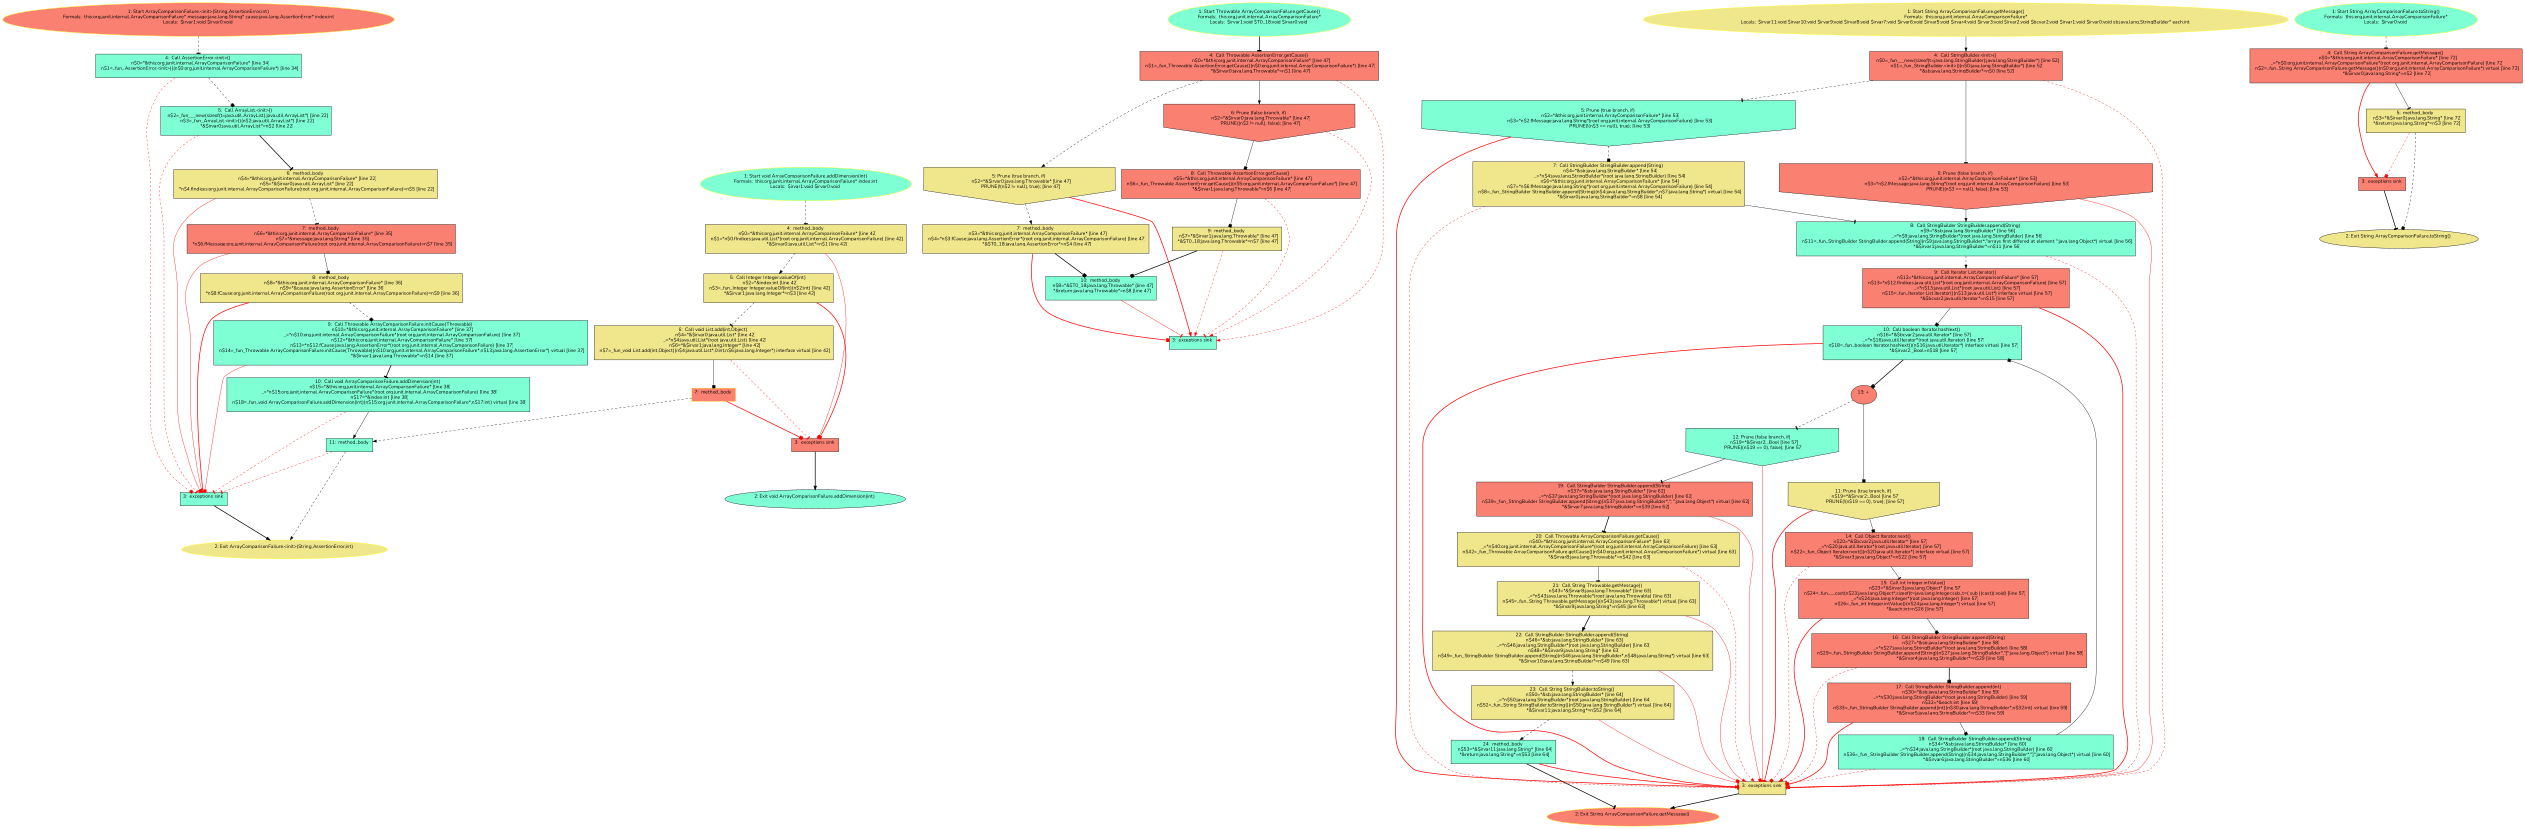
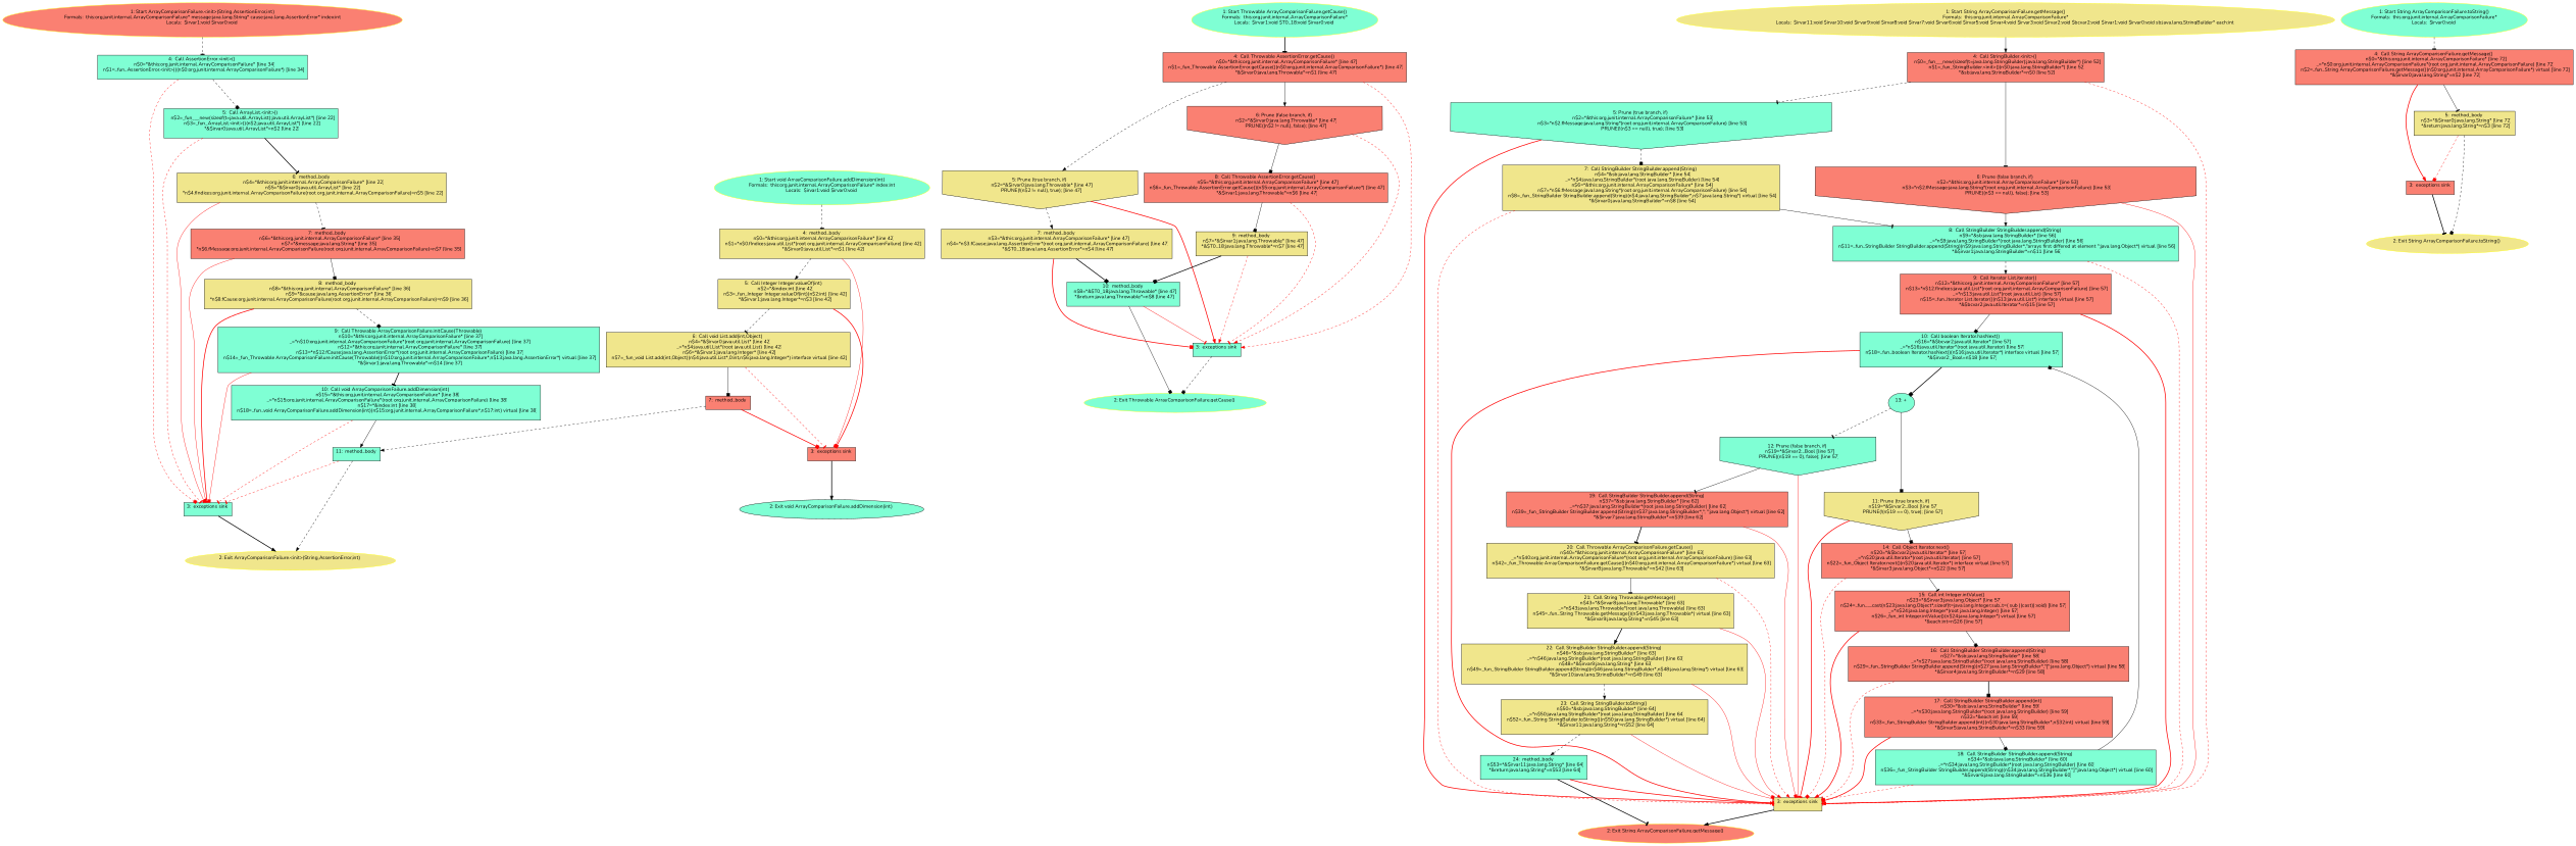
  digraph {
    fontname=Nunito
    node [fillcolor=aquamarine fontname=Nunito style=filled shape=box]
    edge [arrowhead=tee fontname=Nunito style=dashed]
    n1 [color=yellow fillcolor=salmon label="1: Start ArrayComparisonFailure.<init>(String,AssertionError,int)\nFormals:  this:org.junit.internal.ArrayComparisonFailure* message:java.lang.String* cause:java.lang.AssertionError* index:int\nLocals:  $irvar1:void $irvar0:void \n  " shape=""]
    n2 [label="4:  Call AssertionError.<init>() \n   n$0=*&this:org.junit.internal.ArrayComparisonFailure* [line 34]\n  n$1=_fun_AssertionError.<init>()(n$0:org.junit.internal.ArrayComparisonFailure*) [line 34]\n "]
    n3 [label="3:  exceptions sink \n  "]
    n4 [label="5:  Call ArrayList.<init>() \n   n$2=_fun___new(sizeof(t=java.util.ArrayList):java.util.ArrayList*) [line 22]\n  n$3=_fun_ArrayList.<init>()(n$2:java.util.ArrayList*) [line 22]\n  *&$irvar0:java.util.ArrayList*=n$2 [line 22]\n "]
    n5 [color=yellow fillcolor=khaki label="2: Exit ArrayComparisonFailure.<init>(String,AssertionError,int) \n  " shape=""]
    n6 [fillcolor=khaki label="6:  method_body \n   n$4=*&this:org.junit.internal.ArrayComparisonFailure* [line 22]\n  n$5=*&$irvar0:java.util.ArrayList* [line 22]\n  *n$4.fIndices:org.junit.internal.ArrayComparisonFailure(root org.junit.internal.ArrayComparisonFailure)=n$5 [line 22]\n "]
    n7 [fillcolor=salmon label="7:  method_body \n   n$6=*&this:org.junit.internal.ArrayComparisonFailure* [line 35]\n  n$7=*&message:java.lang.String* [line 35]\n  *n$6.fMessage:org.junit.internal.ArrayComparisonFailure(root org.junit.internal.ArrayComparisonFailure)=n$7 [line 35]\n "]
    n8 [fillcolor=khaki label="8:  method_body \n   n$8=*&this:org.junit.internal.ArrayComparisonFailure* [line 36]\n  n$9=*&cause:java.lang.AssertionError* [line 36]\n  *n$8.fCause:org.junit.internal.ArrayComparisonFailure(root org.junit.internal.ArrayComparisonFailure)=n$9 [line 36]\n "]
    n9 [label="9:  Call Throwable ArrayComparisonFailure.initCause(Throwable) \n   n$10=*&this:org.junit.internal.ArrayComparisonFailure* [line 37]\n  _=*n$10:org.junit.internal.ArrayComparisonFailure*(root org.junit.internal.ArrayComparisonFailure) [line 37]\n  n$12=*&this:org.junit.internal.ArrayComparisonFailure* [line 37]\n  n$13=*n$12.fCause:java.lang.AssertionError*(root org.junit.internal.ArrayComparisonFailure) [line 37]\n  n$14=_fun_Throwable ArrayComparisonFailure.initCause(Throwable)(n$10:org.junit.internal.ArrayComparisonFailure*,n$13:java.lang.AssertionError*) virtual [line 37]\n  *&$irvar1:java.lang.Throwable*=n$14 [line 37]\n "]
    n10 [label="10:  Call void ArrayComparisonFailure.addDimension(int) \n   n$15=*&this:org.junit.internal.ArrayComparisonFailure* [line 38]\n  _=*n$15:org.junit.internal.ArrayComparisonFailure*(root org.junit.internal.ArrayComparisonFailure) [line 38]\n  n$17=*&index:int [line 38]\n  n$18=_fun_void ArrayComparisonFailure.addDimension(int)(n$15:org.junit.internal.ArrayComparisonFailure*,n$17:int) virtual [line 38]\n "]
    n11 [label="11:  method_body \n  "]
    n12 [color=yellow label="1: Start void ArrayComparisonFailure.addDimension(int)\nFormals:  this:org.junit.internal.ArrayComparisonFailure* index:int\nLocals:  $irvar1:void $irvar0:void \n  " shape=""]
    n13 [fillcolor=khaki label="4:  method_body \n   n$0=*&this:org.junit.internal.ArrayComparisonFailure* [line 42]\n  n$1=*n$0.fIndices:java.util.List*(root org.junit.internal.ArrayComparisonFailure) [line 42]\n  *&$irvar0:java.util.List*=n$1 [line 42]\n "]
    n14 [fillcolor=salmon label="3:  exceptions sink \n  "]
    n15 [fillcolor=khaki label="5:  Call Integer Integer.valueOf(int) \n   n$2=*&index:int [line 42]\n  n$3=_fun_Integer Integer.valueOf(int)(n$2:int) [line 42]\n  *&$irvar1:java.lang.Integer*=n$3 [line 42]\n "]
    n16 [color=black label="2: Exit void ArrayComparisonFailure.addDimension(int) \n  " shape=""]
    n17 [fillcolor=khaki label="6:  Call void List.add(int,Object) \n   n$4=*&$irvar0:java.util.List* [line 42]\n  _=*n$4:java.util.List*(root java.util.List) [line 42]\n  n$6=*&$irvar1:java.lang.Integer* [line 42]\n  n$7=_fun_void List.add(int,Object)(n$4:java.util.List*,0:int,n$6:java.lang.Integer*) interface virtual [line 42]\n "]
-   n18 [fillcolor=salmon label="7:  method_body \n  " color=yellow]
+   n18 [fillcolor=salmon label="7:  method_body \n  "]
    n19 [color=yellow label="1: Start Throwable ArrayComparisonFailure.getCause()\nFormals:  this:org.junit.internal.ArrayComparisonFailure*\nLocals:  $irvar1:void $T0_18:void $irvar0:void \n  " shape=""]
    n20 [fillcolor=salmon label="4:  Call Throwable AssertionError.getCause() \n   n$0=*&this:org.junit.internal.ArrayComparisonFailure* [line 47]\n  n$1=_fun_Throwable AssertionError.getCause()(n$0:org.junit.internal.ArrayComparisonFailure*) [line 47]\n  *&$irvar0:java.lang.Throwable*=n$1 [line 47]\n "]
    n21 [label="3:  exceptions sink \n  "]
    n22 [fillcolor=khaki label="5: Prune (true branch, if) \n   n$2=*&$irvar0:java.lang.Throwable* [line 47]\n  PRUNE(!(n$2 != null), true); [line 47]\n " shape=invhouse]
    n23 [fillcolor=salmon label="6: Prune (false branch, if) \n   n$2=*&$irvar0:java.lang.Throwable* [line 47]\n  PRUNE((n$2 != null), false); [line 47]\n " shape=invhouse]
+   n24 [color=yellow label="2: Exit Throwable ArrayComparisonFailure.getCause() \n  " shape=""]
    n25 [fillcolor=khaki label="7:  method_body \n   n$3=*&this:org.junit.internal.ArrayComparisonFailure* [line 47]\n  n$4=*n$3.fCause:java.lang.AssertionError*(root org.junit.internal.ArrayComparisonFailure) [line 47]\n  *&$T0_18:java.lang.AssertionError*=n$4 [line 47]\n "]
    n26 [fillcolor=salmon label="8:  Call Throwable AssertionError.getCause() \n   n$5=*&this:org.junit.internal.ArrayComparisonFailure* [line 47]\n  n$6=_fun_Throwable AssertionError.getCause()(n$5:org.junit.internal.ArrayComparisonFailure*) [line 47]\n  *&$irvar1:java.lang.Throwable*=n$6 [line 47]\n "]
    n27 [label="10:  method_body \n   n$8=*&$T0_18:java.lang.Throwable* [line 47]\n  *&return:java.lang.Throwable*=n$8 [line 47]\n "]
    n28 [fillcolor=khaki label="9:  method_body \n   n$7=*&$irvar1:java.lang.Throwable* [line 47]\n  *&$T0_18:java.lang.Throwable*=n$7 [line 47]\n "]
    n29 [color=yellow fillcolor=khaki label="1: Start String ArrayComparisonFailure.getMessage()\nFormals:  this:org.junit.internal.ArrayComparisonFailure*\nLocals:  $irvar11:void $irvar10:void $irvar9:void $irvar8:void $irvar7:void $irvar6:void $irvar5:void $irvar4:void $irvar3:void $irvar2:void $bcvar2:void $irvar1:void $irvar0:void sb:java.lang.StringBuilder* each:int \n  " shape=""]
    n30 [fillcolor=salmon label="4:  Call StringBuilder.<init>() \n   n$0=_fun___new(sizeof(t=java.lang.StringBuilder):java.lang.StringBuilder*) [line 52]\n  n$1=_fun_StringBuilder.<init>()(n$0:java.lang.StringBuilder*) [line 52]\n  *&sb:java.lang.StringBuilder*=n$0 [line 52]\n "]
    n31 [fillcolor=khaki label="3:  exceptions sink \n  "]
    n32 [label="5: Prune (true branch, if) \n   n$2=*&this:org.junit.internal.ArrayComparisonFailure* [line 53]\n  n$3=*n$2.fMessage:java.lang.String*(root org.junit.internal.ArrayComparisonFailure) [line 53]\n  PRUNE(!(n$3 == null), true); [line 53]\n " shape=invhouse]
    n33 [fillcolor=salmon label="6: Prune (false branch, if) \n   n$2=*&this:org.junit.internal.ArrayComparisonFailure* [line 53]\n  n$3=*n$2.fMessage:java.lang.String*(root org.junit.internal.ArrayComparisonFailure) [line 53]\n  PRUNE((n$3 == null), false); [line 53]\n " shape=invhouse]
    n34 [color=yellow fillcolor=salmon label="2: Exit String ArrayComparisonFailure.getMessage() \n  " shape=""]
    n35 [fillcolor=khaki label="7:  Call StringBuilder StringBuilder.append(String) \n   n$4=*&sb:java.lang.StringBuilder* [line 54]\n  _=*n$4:java.lang.StringBuilder*(root java.lang.StringBuilder) [line 54]\n  n$6=*&this:org.junit.internal.ArrayComparisonFailure* [line 54]\n  n$7=*n$6.fMessage:java.lang.String*(root org.junit.internal.ArrayComparisonFailure) [line 54]\n  n$8=_fun_StringBuilder StringBuilder.append(String)(n$4:java.lang.StringBuilder*,n$7:java.lang.String*) virtual [line 54]\n  *&$irvar0:java.lang.StringBuilder*=n$8 [line 54]\n "]
    n36 [label="8:  Call StringBuilder StringBuilder.append(String) \n   n$9=*&sb:java.lang.StringBuilder* [line 56]\n  _=*n$9:java.lang.StringBuilder*(root java.lang.StringBuilder) [line 56]\n  n$11=_fun_StringBuilder StringBuilder.append(String)(n$9:java.lang.StringBuilder*,\"arrays first differed at element \":java.lang.Object*) virtual [line 56]\n  *&$irvar1:java.lang.StringBuilder*=n$11 [line 56]\n "]
    n37 [fillcolor=salmon label="9:  Call Iterator List.iterator() \n   n$12=*&this:org.junit.internal.ArrayComparisonFailure* [line 57]\n  n$13=*n$12.fIndices:java.util.List*(root org.junit.internal.ArrayComparisonFailure) [line 57]\n  _=*n$13:java.util.List*(root java.util.List) [line 57]\n  n$15=_fun_Iterator List.iterator()(n$13:java.util.List*) interface virtual [line 57]\n  *&$bcvar2:java.util.Iterator*=n$15 [line 57]\n "]
    n38 [label="10:  Call boolean Iterator.hasNext() \n   n$16=*&$bcvar2:java.util.Iterator* [line 57]\n  _=*n$16:java.util.Iterator*(root java.util.Iterator) [line 57]\n  n$18=_fun_boolean Iterator.hasNext()(n$16:java.util.Iterator*) interface virtual [line 57]\n  *&$irvar2:_Bool=n$18 [line 57]\n "]
-   n39 [fillcolor=salmon label="13: + \n  " shape=""]
+   n39 [label="13: + \n  " shape=""]
    n40 [fillcolor=khaki label="11: Prune (true branch, if) \n   n$19=*&$irvar2:_Bool [line 57]\n  PRUNE(!(n$19 == 0), true); [line 57]\n " shape=invhouse]
    n41 [label="12: Prune (false branch, if) \n   n$19=*&$irvar2:_Bool [line 57]\n  PRUNE((n$19 == 0), false); [line 57]\n " shape=invhouse]
    n42 [fillcolor=salmon label="14:  Call Object Iterator.next() \n   n$20=*&$bcvar2:java.util.Iterator* [line 57]\n  _=*n$20:java.util.Iterator*(root java.util.Iterator) [line 57]\n  n$22=_fun_Object Iterator.next()(n$20:java.util.Iterator*) interface virtual [line 57]\n  *&$irvar3:java.lang.Object*=n$22 [line 57]\n "]
    n43 [fillcolor=salmon label="19:  Call StringBuilder StringBuilder.append(String) \n   n$37=*&sb:java.lang.StringBuilder* [line 62]\n  _=*n$37:java.lang.StringBuilder*(root java.lang.StringBuilder) [line 62]\n  n$39=_fun_StringBuilder StringBuilder.append(String)(n$37:java.lang.StringBuilder*,\"; \":java.lang.Object*) virtual [line 62]\n  *&$irvar7:java.lang.StringBuilder*=n$39 [line 62]\n "]
    n44 [fillcolor=salmon label="15:  Call int Integer.intValue() \n   n$23=*&$irvar3:java.lang.Object* [line 57]\n  n$24=_fun___cast(n$23:java.lang.Object*,sizeof(t=java.lang.Integer;sub_t=( sub )(cast)):void) [line 57]\n  _=*n$24:java.lang.Integer*(root java.lang.Integer) [line 57]\n  n$26=_fun_int Integer.intValue()(n$24:java.lang.Integer*) virtual [line 57]\n  *&each:int=n$26 [line 57]\n "]
    n45 [fillcolor=salmon label="16:  Call StringBuilder StringBuilder.append(String) \n   n$27=*&sb:java.lang.StringBuilder* [line 58]\n  _=*n$27:java.lang.StringBuilder*(root java.lang.StringBuilder) [line 58]\n  n$29=_fun_StringBuilder StringBuilder.append(String)(n$27:java.lang.StringBuilder*,\"[\":java.lang.Object*) virtual [line 58]\n  *&$irvar4:java.lang.StringBuilder*=n$29 [line 58]\n "]
    n46 [fillcolor=khaki label="20:  Call Throwable ArrayComparisonFailure.getCause() \n   n$40=*&this:org.junit.internal.ArrayComparisonFailure* [line 63]\n  _=*n$40:org.junit.internal.ArrayComparisonFailure*(root org.junit.internal.ArrayComparisonFailure) [line 63]\n  n$42=_fun_Throwable ArrayComparisonFailure.getCause()(n$40:org.junit.internal.ArrayComparisonFailure*) virtual [line 63]\n  *&$irvar8:java.lang.Throwable*=n$42 [line 63]\n "]
    n47 [fillcolor=khaki label="21:  Call String Throwable.getMessage() \n   n$43=*&$irvar8:java.lang.Throwable* [line 63]\n  _=*n$43:java.lang.Throwable*(root java.lang.Throwable) [line 63]\n  n$45=_fun_String Throwable.getMessage()(n$43:java.lang.Throwable*) virtual [line 63]\n  *&$irvar9:java.lang.String*=n$45 [line 63]\n "]
    n48 [fillcolor=salmon label="17:  Call StringBuilder StringBuilder.append(int) \n   n$30=*&sb:java.lang.StringBuilder* [line 59]\n  _=*n$30:java.lang.StringBuilder*(root java.lang.StringBuilder) [line 59]\n  n$32=*&each:int [line 59]\n  n$33=_fun_StringBuilder StringBuilder.append(int)(n$30:java.lang.StringBuilder*,n$32:int) virtual [line 59]\n  *&$irvar5:java.lang.StringBuilder*=n$33 [line 59]\n "]
    n49 [label="18:  Call StringBuilder StringBuilder.append(String) \n   n$34=*&sb:java.lang.StringBuilder* [line 60]\n  _=*n$34:java.lang.StringBuilder*(root java.lang.StringBuilder) [line 60]\n  n$36=_fun_StringBuilder StringBuilder.append(String)(n$34:java.lang.StringBuilder*,\"]\":java.lang.Object*) virtual [line 60]\n  *&$irvar6:java.lang.StringBuilder*=n$36 [line 60]\n "]
    n50 [fillcolor=khaki label="22:  Call StringBuilder StringBuilder.append(String) \n   n$46=*&sb:java.lang.StringBuilder* [line 63]\n  _=*n$46:java.lang.StringBuilder*(root java.lang.StringBuilder) [line 63]\n  n$48=*&$irvar9:java.lang.String* [line 63]\n  n$49=_fun_StringBuilder StringBuilder.append(String)(n$46:java.lang.StringBuilder*,n$48:java.lang.String*) virtual [line 63]\n  *&$irvar10:java.lang.StringBuilder*=n$49 [line 63]\n "]
    n51 [fillcolor=khaki label="23:  Call String StringBuilder.toString() \n   n$50=*&sb:java.lang.StringBuilder* [line 64]\n  _=*n$50:java.lang.StringBuilder*(root java.lang.StringBuilder) [line 64]\n  n$52=_fun_String StringBuilder.toString()(n$50:java.lang.StringBuilder*) virtual [line 64]\n  *&$irvar11:java.lang.String*=n$52 [line 64]\n "]
    n52 [label="24:  method_body \n   n$53=*&$irvar11:java.lang.String* [line 64]\n  *&return:java.lang.String*=n$53 [line 64]\n "]
    n53 [color=yellow label="1: Start String ArrayComparisonFailure.toString()\nFormals:  this:org.junit.internal.ArrayComparisonFailure*\nLocals:  $irvar0:void \n  " shape=""]
    n54 [fillcolor=salmon label="4:  Call String ArrayComparisonFailure.getMessage() \n   n$0=*&this:org.junit.internal.ArrayComparisonFailure* [line 72]\n  _=*n$0:org.junit.internal.ArrayComparisonFailure*(root org.junit.internal.ArrayComparisonFailure) [line 72]\n  n$2=_fun_String ArrayComparisonFailure.getMessage()(n$0:org.junit.internal.ArrayComparisonFailure*) virtual [line 72]\n  *&$irvar0:java.lang.String*=n$2 [line 72]\n "]
    n55 [fillcolor=salmon label="3:  exceptions sink \n  "]
    n56 [fillcolor=khaki label="5:  method_body \n   n$3=*&$irvar0:java.lang.String* [line 72]\n  *&return:java.lang.String*=n$3 [line 72]\n "]
-   n57 [color=black fillcolor=khaki label="2: Exit String ArrayComparisonFailure.toString() \n  " shape=""]
+   n57 [color=yellow fillcolor=khaki label="2: Exit String ArrayComparisonFailure.toString() \n  " shape=""]
    n1 -> n2
    n2 -> n3 [arrowhead=box color=red]
    n2 -> n4 [arrowhead=box]
    n3 -> n5 [arrowhead=normal style=bold]
    n4 -> n3 [color=red]
    n4 -> n6 [style=bold]
    n6 -> n3 [arrowhead=box color=red style=solid]
    n6 -> n7
    n7 -> n3 [arrowhead=normal color=red style=solid]
    n7 -> n8 [arrowhead=box style=solid]
    n8 -> n3 [color=red style=bold]
    n8 -> n9 [arrowhead=box]
    n9 -> n3 [arrowhead=box color=red style=solid]
    n9 -> n10 [style=bold]
    n10 -> n3 [color=red]
    n10 -> n11 [arrowhead=normal style=solid]
    n11 -> n3 [color=red]
    n11 -> n5 [arrowhead=normal]
    n12 -> n13
    n13 -> n14 [arrowhead=box color=red style=solid]
    n13 -> n15 [arrowhead=normal]
    n14 -> n16 [arrowhead=normal style=bold]
    n15 -> n14 [arrowhead=box color=red style=bold]
    n15 -> n17
    n17 -> n14 [color=red]
    n17 -> n18 [arrowhead=box style=solid]
    n18 -> n11 [arrowhead=normal]
    n18 -> n14 [arrowhead=box color=red style=bold]
    n19 -> n20 [style=bold]
    n20 -> n21 [arrowhead=normal color=red]
    n20 -> n22 [arrowhead=normal]
    n20 -> n23 [arrowhead=normal style=solid]
+   n21 -> n24 [arrowhead=box]
    n22 -> n21 [arrowhead=normal color=red style=bold]
    n22 -> n25 [arrowhead=normal]
    n23 -> n21 [arrowhead=normal color=red]
    n23 -> n26 [arrowhead=box style=solid]
    n25 -> n21 [arrowhead=box color=red style=bold]
    n25 -> n27 [arrowhead=box style=bold]
    n26 -> n21 [color=red]
    n26 -> n28 [arrowhead=box style=solid]
    n27 -> n21 [color=red style=solid]
+   n27 -> n24 [arrowhead=box style=solid]
    n28 -> n21 [arrowhead=normal color=red]
    n28 -> n27 [arrowhead=box style=bold]
    n29 -> n30 [arrowhead=normal style=solid]
    n30 -> n31 [arrowhead=normal color=red]
    n30 -> n32
    n30 -> n33 [style=solid]
    n31 -> n34 [arrowhead=normal style=bold]
    n32 -> n31 [color=red style=bold]
    n32 -> n35 [arrowhead=box]
    n33 -> n31 [color=red style=solid]
    n33 -> n36 [arrowhead=normal style=solid]
    n35 -> n31 [color=red]
    n35 -> n36 [style=solid]
    n36 -> n31 [arrowhead=normal color=red]
    n36 -> n37 [arrowhead=normal]
    n37 -> n31 [arrowhead=normal color=red style=bold]
    n37 -> n38 [arrowhead=box style=solid]
    n38 -> n31 [arrowhead=normal color=red style=bold]
    n38 -> n39 [arrowhead=box style=bold]
    n39 -> n40 [arrowhead=box style=solid]
    n39 -> n41
    n40 -> n31 [color=red style=bold]
    n40 -> n42 [arrowhead=box style=solid]
    n41 -> n31 [color=red style=solid]
    n41 -> n43 [style=solid]
    n42 -> n31 [arrowhead=box color=red]
    n42 -> n44 [style=solid]
    n43 -> n31 [arrowhead=box color=red style=solid]
    n43 -> n46 [style=bold]
    n44 -> n31 [arrowhead=normal color=red style=bold]
    n44 -> n45 [arrowhead=box style=solid]
    n45 -> n31 [color=red]
    n45 -> n48 [arrowhead=box style=bold]
    n46 -> n31 [arrowhead=normal color=red]
    n46 -> n47 [style=solid]
    n47 -> n31 [arrowhead=normal color=red style=solid]
    n47 -> n50 [arrowhead=normal style=bold]
    n48 -> n31 [arrowhead=box color=red style=bold]
    n48 -> n49 [arrowhead=box style=solid]
    n49 -> n31 [arrowhead=box color=red]
    n49 -> n38 [arrowhead=box style=solid]
    n50 -> n31 [arrowhead=box color=red style=solid]
    n50 -> n51 [arrowhead=normal]
    n51 -> n31 [color=red style=solid]
    n51 -> n52 [arrowhead=normal]
    n52 -> n31 [color=red style=bold]
    n52 -> n34 [style=bold]
    n53 -> n54
    n54 -> n55 [arrowhead=normal color=red style=bold]
    n54 -> n56 [style=solid]
    n55 -> n57 [style=bold]
    n56 -> n55 [arrowhead=box color=red]
    n56 -> n57 [arrowhead=box]
  }
